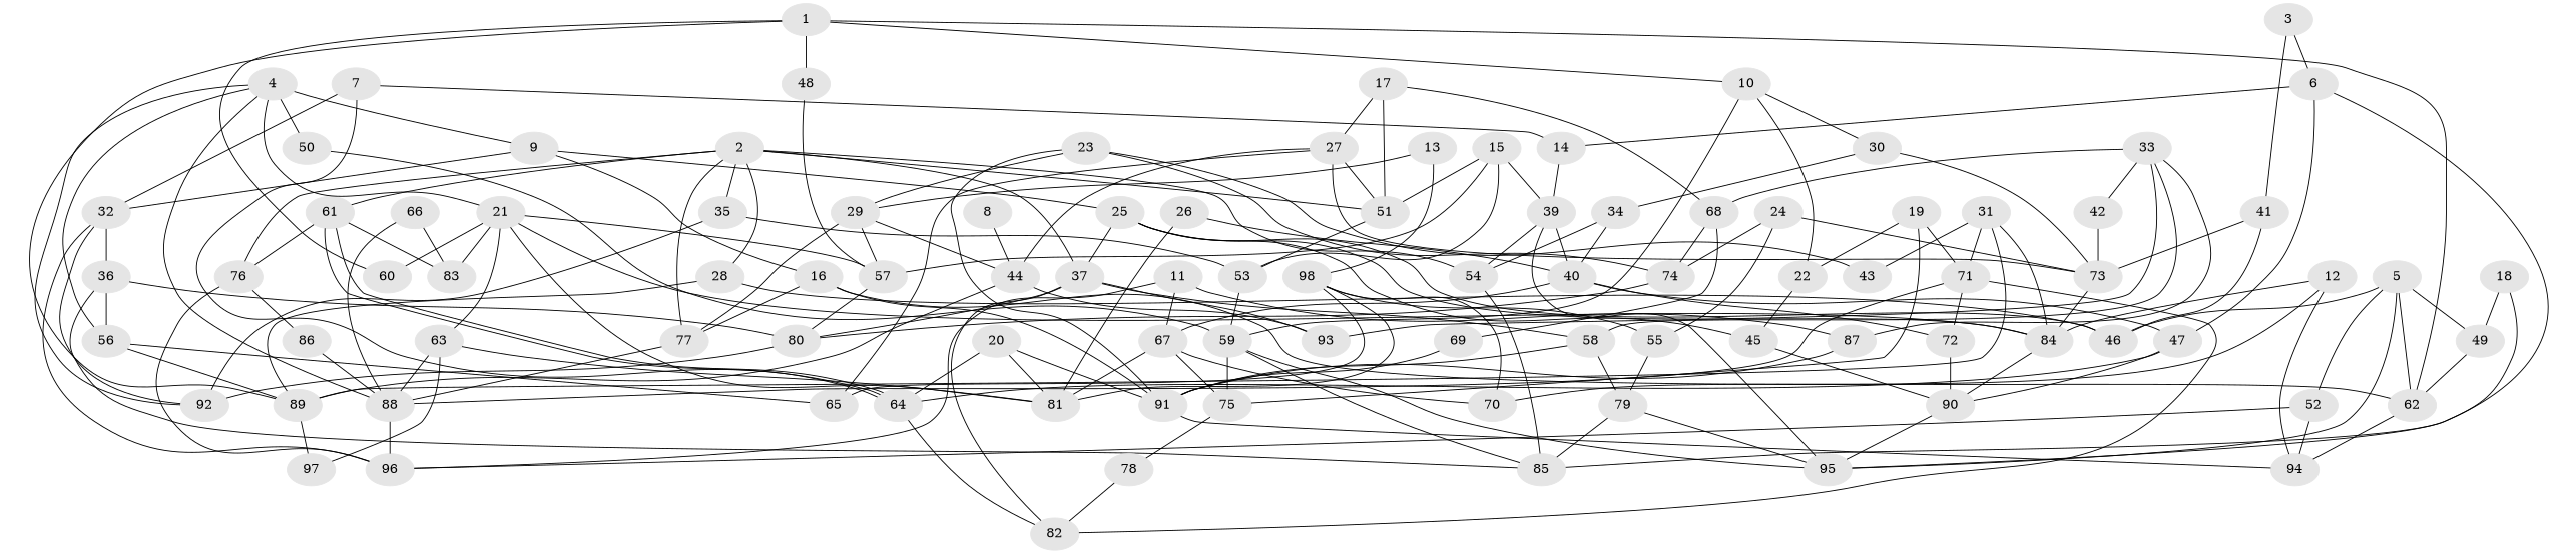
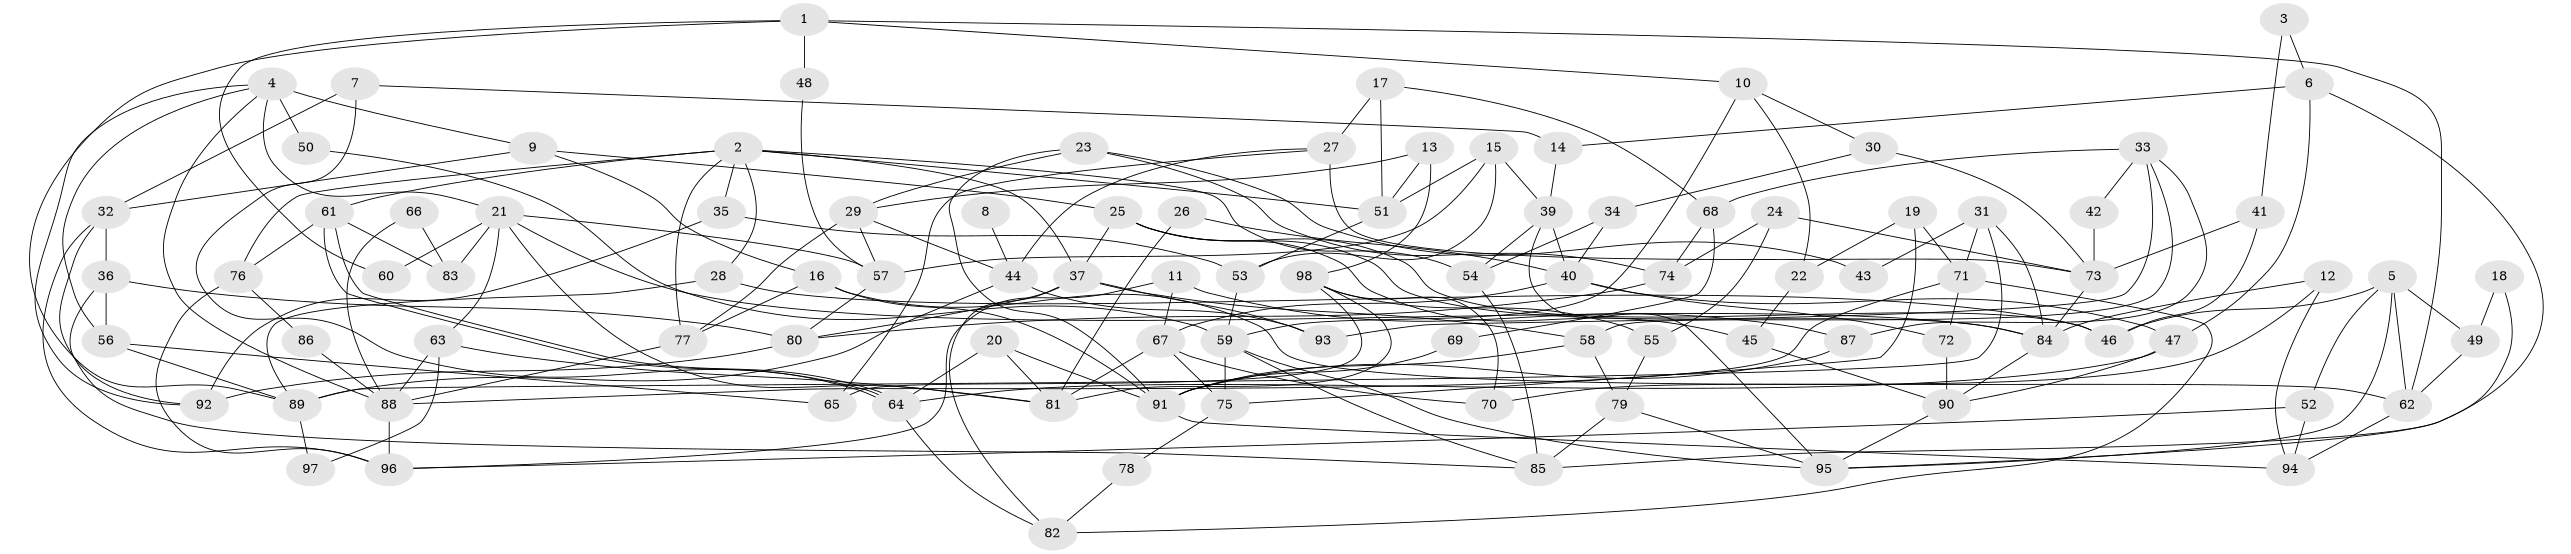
  graph {
    node [color=gray90 style=filled]
    1
    10
    48
    60
    62
    89
    8
    44
    22
    30
    59
    57
    94
    97
    2
    28
    35
    37
    51
    54
    61
    76
    77
    46
    92
    53
    58
    93
    80
    82
    85
    64
    83
    96
    86
    88
    3
    6
    41
    14
    47
    73
    4
    9
    21
    50
    56
    32
    16
    25
    84
    81
    63
    65
    5
    49
    52
    95
    39
    90
    7
    36
    91
    45
    34
    75
    11
    67
    87
    70
    12
    13
    29
    n74 [label=98]
    55
    40
    15
    17
    27
    68
    74
    69
    18
    19
    71
    72
    78
    20
    23
    43
    24
    79
    26
    31
    33
    42
    66
    1 -- 10
    1 -- 48
    1 -- 60
    1 -- 62
    1 -- 89
    10 -- 22
    10 -- 30
    10 -- 59
    48 -- 57
    62 -- 94
    89 -- 97
    8 -- 44
    44 -- 89
    44 -- 93
    22 -- 45
    30 -- 73
    30 -- 34
    59 -- 85
    59 -- 95
    59 -- 75
    57 -- 80
    2 -- 28
    2 -- 35
    2 -- 37
    2 -- 51
    2 -- 54
    2 -- 61
    2 -- 76
    2 -- 77
    28 -- 89
    28 -- 46
    35 -- 92
    35 -- 53
    37 -- 58
    37 -- 93
    37 -- 80
    37 -- 82
    51 -- 53
    54 -- 85
    61 -- 76
    61 -- 64
    61 -- 64
    61 -- 83
    76 -- 96
    76 -- 86
    77 -- 88
    53 -- 59
    58 -- 91
    58 -- 79
    80 -- 92
    64 -- 82
    86 -- 88
    88 -- 96
    3 -- 6
    3 -- 41
    6 -- 85
    6 -- 14
    6 -- 47
    41 -- 46
    41 -- 73
    14 -- 39
    47 -- 64
    47 -- 90
    73 -- 84
    4 -- 92
    4 -- 88
    4 -- 9
    4 -- 21
    4 -- 50
    4 -- 56
    9 -- 32
    9 -- 16
    9 -- 25
    21 -- 60
    21 -- 57
    21 -- 83
    21 -- 84
    21 -- 81
    21 -- 63
    50 -- 59
    56 -- 89
    56 -- 65
    32 -- 92
    32 -- 96
    32 -- 36
    16 -- 62
    16 -- 77
    16 -- 91
    25 -- 37
    25 -- 46
    25 -- 84
    25 -- 45
    84 -- 90
    63 -- 97
    63 -- 88
    63 -- 81
    5 -- 62
    5 -- 46
    5 -- 49
    5 -- 52
    5 -- 95
    49 -- 62
    52 -- 94
    52 -- 96
    39 -- 54
    39 -- 95
    39 -- 40
    90 -- 95
    7 -- 64
    7 -- 14
    7 -- 32
    36 -- 80
    36 -- 85
    36 -- 56
    91 -- 94
    45 -- 90
    34 -- 54
    34 -- 40
    75 -- 78
    11 -- 96
    11 -- 67
    11 -- 87
    67 -- 81
    67 -- 75
    67 -- 70
    87 -- 91
    12 -- 94
    12 -- 84
    12 -- 70
-   27 -- 51
+   13 -- 51
    13 -- 29
    13 -- n74
    29 -- 44
    29 -- 57
    29 -- 77
    n74 -- 81
    n74 -- 65
    n74 -- 70
    n74 -- 55
    55 -- 79
    40 -- 47
    40 -- 67
    40 -- 72
    15 -- 57
    15 -- 51
    15 -- 53
    15 -- 39
    17 -- 51
    17 -- 27
    17 -- 68
    27 -- 44
    27 -- 73
    27 -- 65
    68 -- 74
    68 -- 69
    74 -- 80
    69 -- 91
    18 -- 49
    18 -- 95
    19 -- 22
    19 -- 75
    19 -- 71
    71 -- 82
    71 -- 88
    71 -- 72
    72 -- 90
    78 -- 82
    20 -- 64
    20 -- 81
    20 -- 91
    23 -- 91
    23 -- 29
    23 -- 74
    23 -- 43
    24 -- 73
    24 -- 55
    24 -- 74
    79 -- 85
    79 -- 95
    26 -- 81
    26 -- 40
    31 -- 89
    31 -- 84
    31 -- 71
    31 -- 43
    33 -- 58
    33 -- 93
    33 -- 87
    33 -- 68
    33 -- 42
    42 -- 73
    66 -- 83
    66 -- 88
  }
